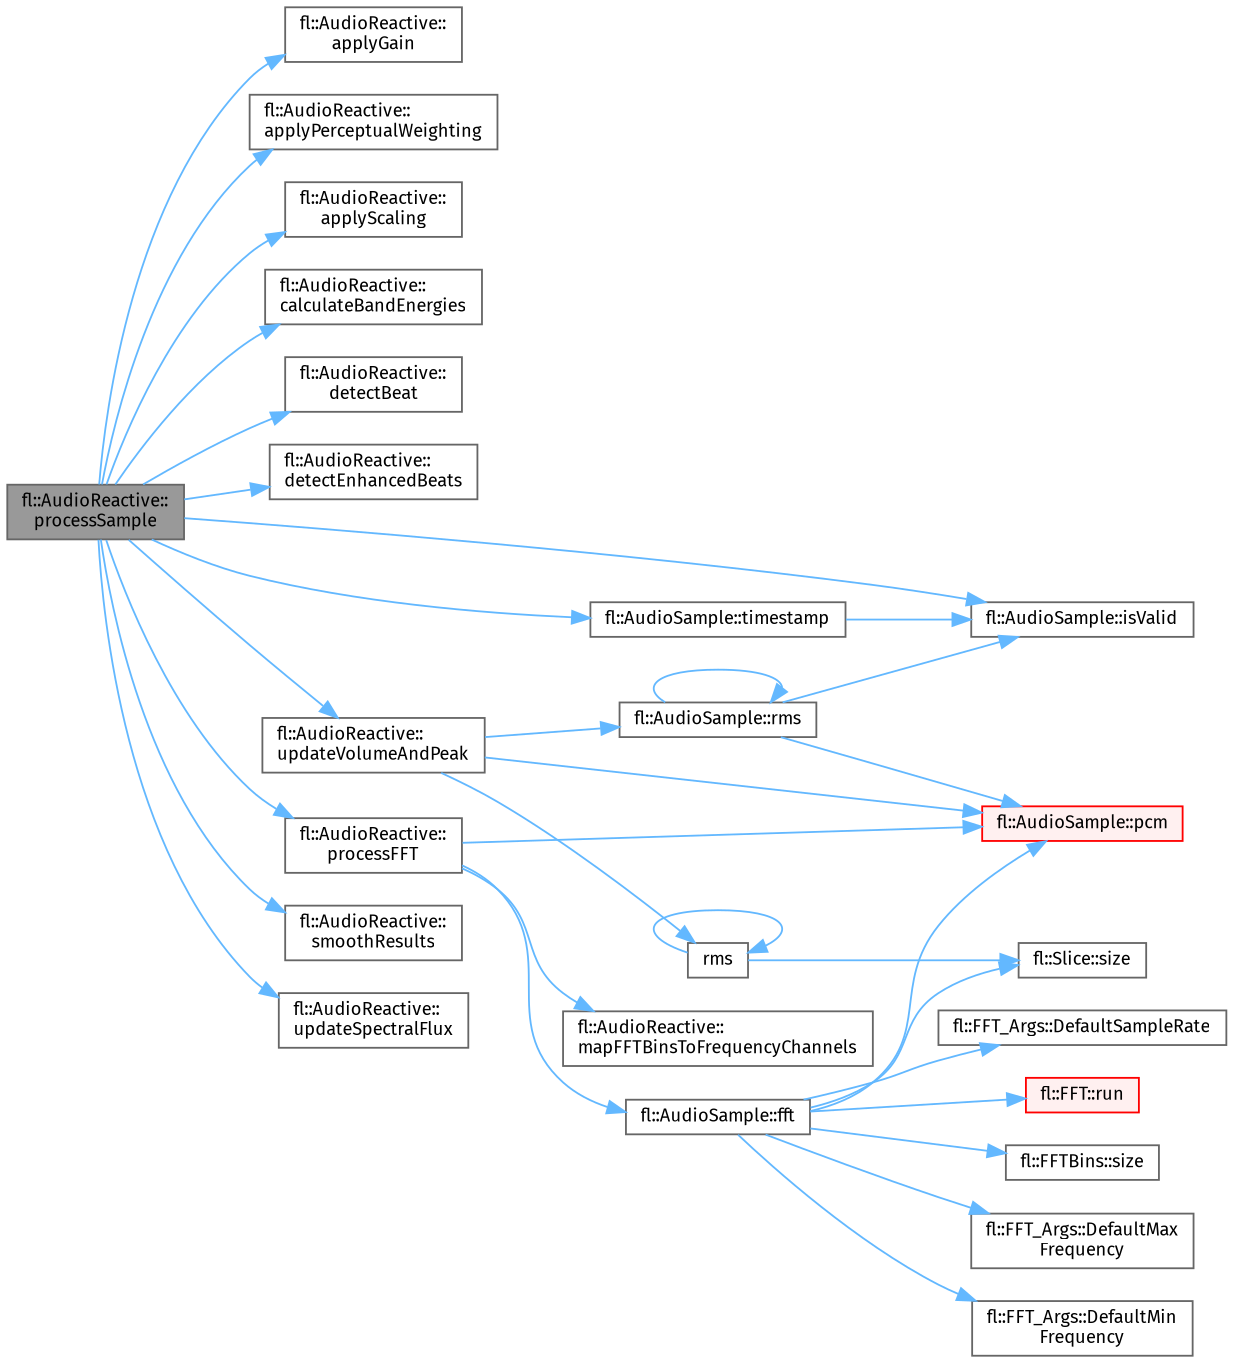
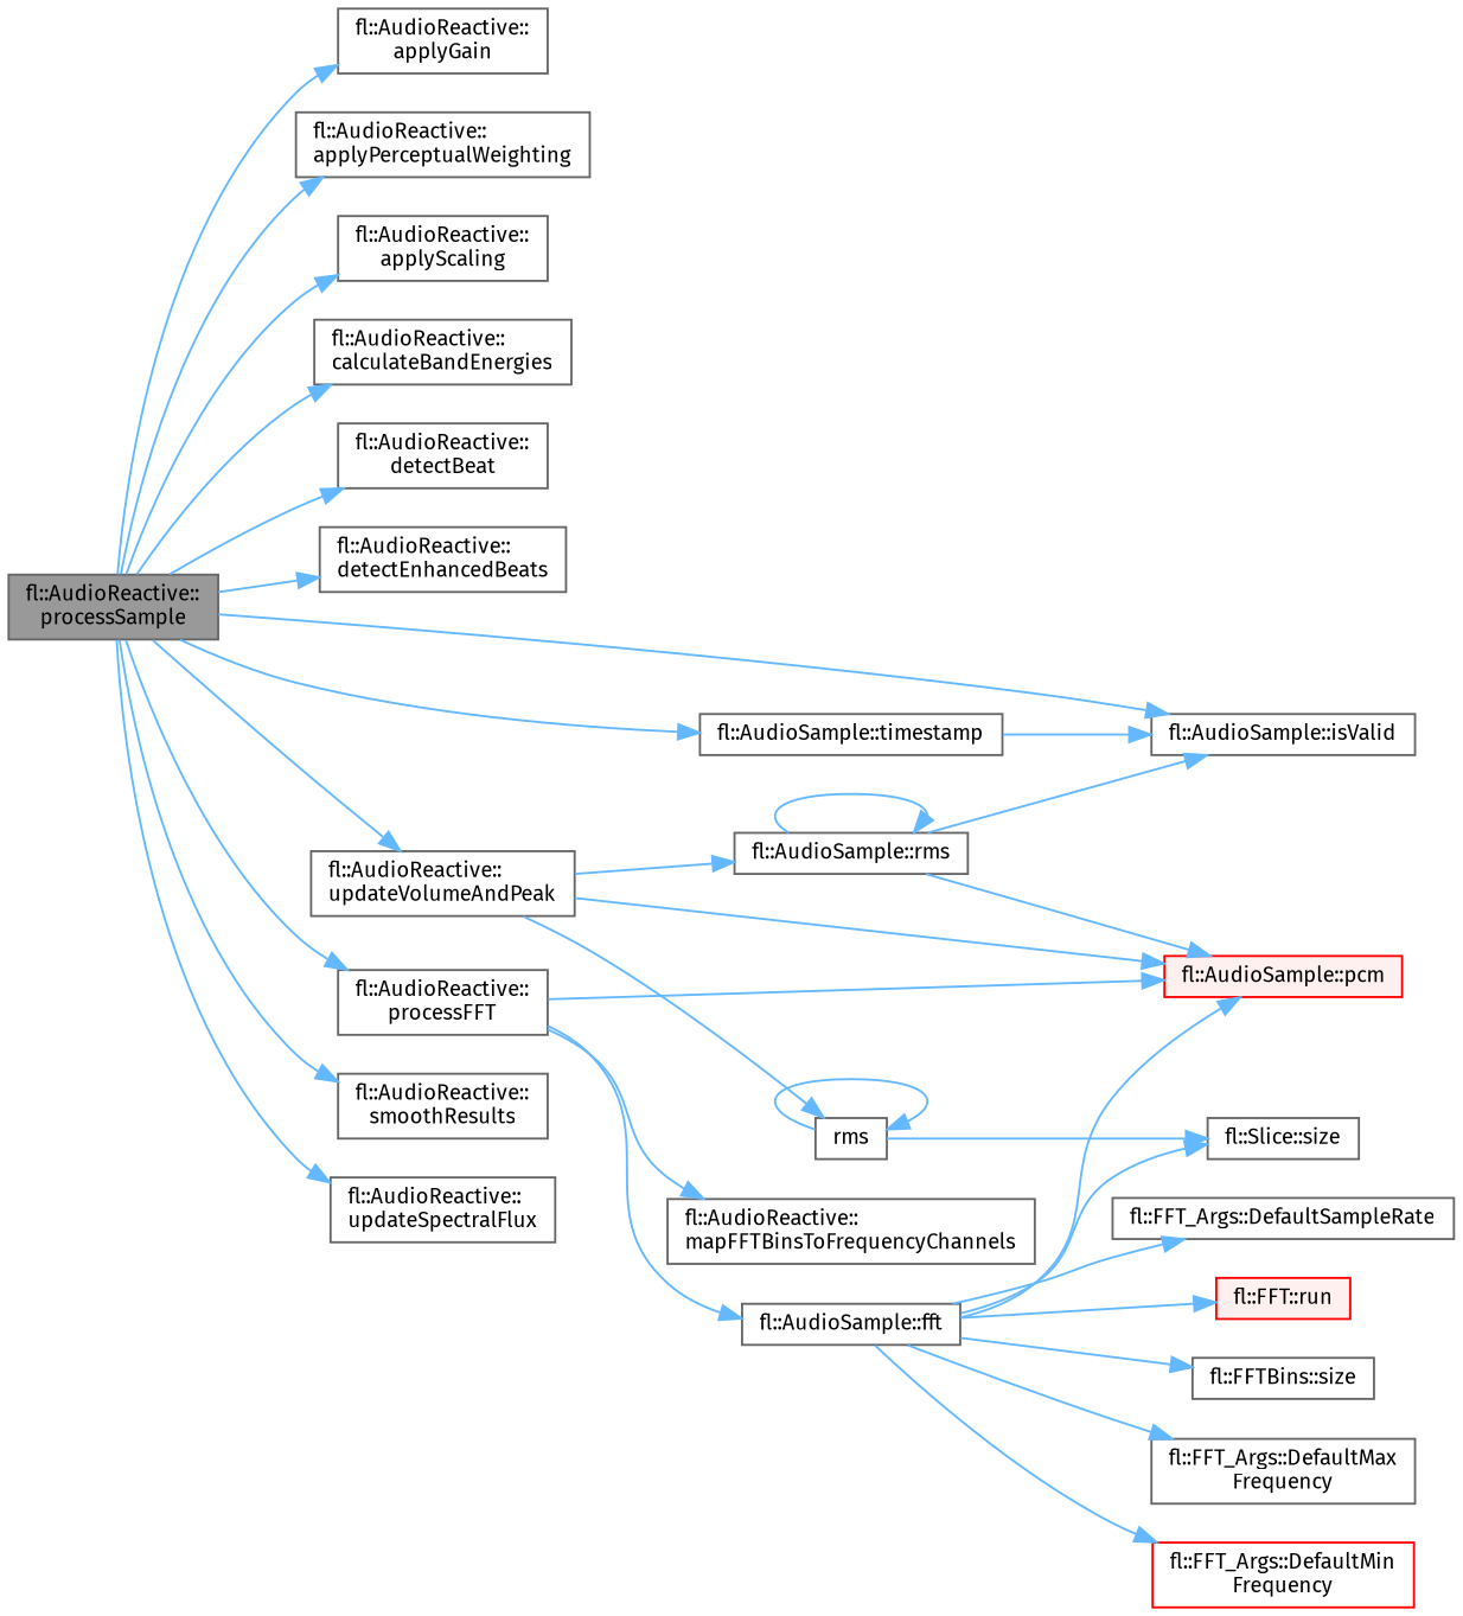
  digraph {
    fontname="Fira Sans"
    rankdir=LR
    node [color=grey40 fillcolor=white fontname="Fira Sans" fontsize=10 shape=box style=filled]
    edge [color=steelblue1 fontname="Fira Sans" fontsize=10 labelfontname=Helvetica labelfontsize=10 style=solid]
    n1 [color=gray40 fillcolor=grey60 fontcolor=black height=0.2 label="fl::AudioReactive::\lprocessSample" width=0.4]
    n2 [height=0.2 label="fl::AudioReactive::\lapplyGain" width=0.4]
    n3 [height=0.2 label="fl::AudioReactive::\lapplyPerceptualWeighting" width=0.4]
    n4 [height=0.2 label="fl::AudioReactive::\lapplyScaling" width=0.4]
    n5 [height=0.2 label="fl::AudioReactive::\lcalculateBandEnergies" width=0.4]
    n6 [height=0.2 label="fl::AudioReactive::\ldetectBeat" width=0.4]
    n7 [height=0.2 label="fl::AudioReactive::\ldetectEnhancedBeats" width=0.4]
    n8 [height=0.2 label="fl::AudioSample::isValid" width=0.4]
    n9 [height=0.2 label="fl::AudioReactive::\lprocessFFT" width=0.4]
    n10 [height=0.2 label="fl::AudioReactive::\lsmoothResults" width=0.4]
    n11 [height=0.2 label="fl::AudioSample::timestamp" width=0.4]
    n12 [height=0.2 label="fl::AudioReactive::\lupdateSpectralFlux" width=0.4]
    n13 [height=0.2 label="fl::AudioReactive::\lupdateVolumeAndPeak" width=0.4]
    n14 [height=0.2 label="fl::AudioSample::fft" width=0.4]
    n15 [color=red fillcolor="#FFF0F0" height=0.2 label="fl::AudioSample::pcm" width=0.4]
    n16 [height=0.2 label="fl::AudioReactive::\lmapFFTBinsToFrequencyChannels" width=0.4]
    n17 [height=0.2 label="fl::AudioSample::rms" width=0.4]
    n18 [height=0.2 label=rms width=0.4]
    n19 [height=0.2 label="fl::FFT_Args::DefaultMax\lFrequency" width=0.4]
-   n20 [height=0.2 label="fl::FFT_Args::DefaultMin\lFrequency" width=0.4]
+   n20 [color=red height=0.2 label="fl::FFT_Args::DefaultMin\lFrequency" width=0.4]
    n21 [height=0.2 label="fl::FFT_Args::DefaultSampleRate" width=0.4]
    n22 [color=red fillcolor="#FFF0F0" height=0.2 label="fl::FFT::run" width=0.4]
    n23 [height=0.2 label="fl::FFTBins::size" width=0.4]
    n24 [height=0.2 label="fl::Slice::size" width=0.4]
    n1 -> n2
    n1 -> n3
    n1 -> n4
    n1 -> n5
    n1 -> n6
    n1 -> n7
    n1 -> n8
    n1 -> n9
    n1 -> n10
    n1 -> n11
    n1 -> n12
    n1 -> n13
    n9 -> n14
    n9 -> n15
    n9 -> n16
    n11 -> n8
    n13 -> n15
    n13 -> n17
    n13 -> n18
    n14 -> n15
    n14 -> n19
    n14 -> n20
    n14 -> n21
    n14 -> n22
    n14 -> n23
    n14 -> n24
    n17 -> n8
    n17 -> n15
    n17 -> n17
    n18 -> n18
    n18 -> n24
  }
